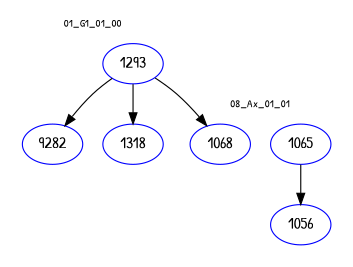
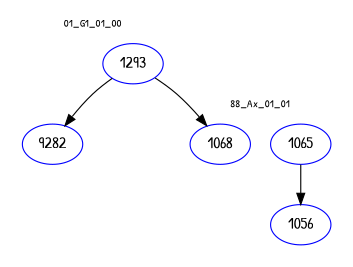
  digraph {
    fontname="Patrick Hand"
    node [color=blue fontname="Patrick Hand"]
    edge [color=black fontname="Patrick Hand"]
    n1 [label=1065]
    n2 [label=1056]
    n3 [label=1068]
    n4 [label=1293]
    n5 [label=9282]
-   n6 [label=1318]
    subgraph cluster_1 {
      color=white
      fontsize=10
-     label="08_Ax_01_01"
+     label="88_Ax_01_01"
      n1
      n2
      n3
    }
    subgraph cluster_2 {
      color=white
      fontsize=10
      label="01_G1_01_00"
      n4
      n5
-     n6
    }
    n1 -> n2
    n4 -> n3
    n4 -> n5
-   n4 -> n6
  }
